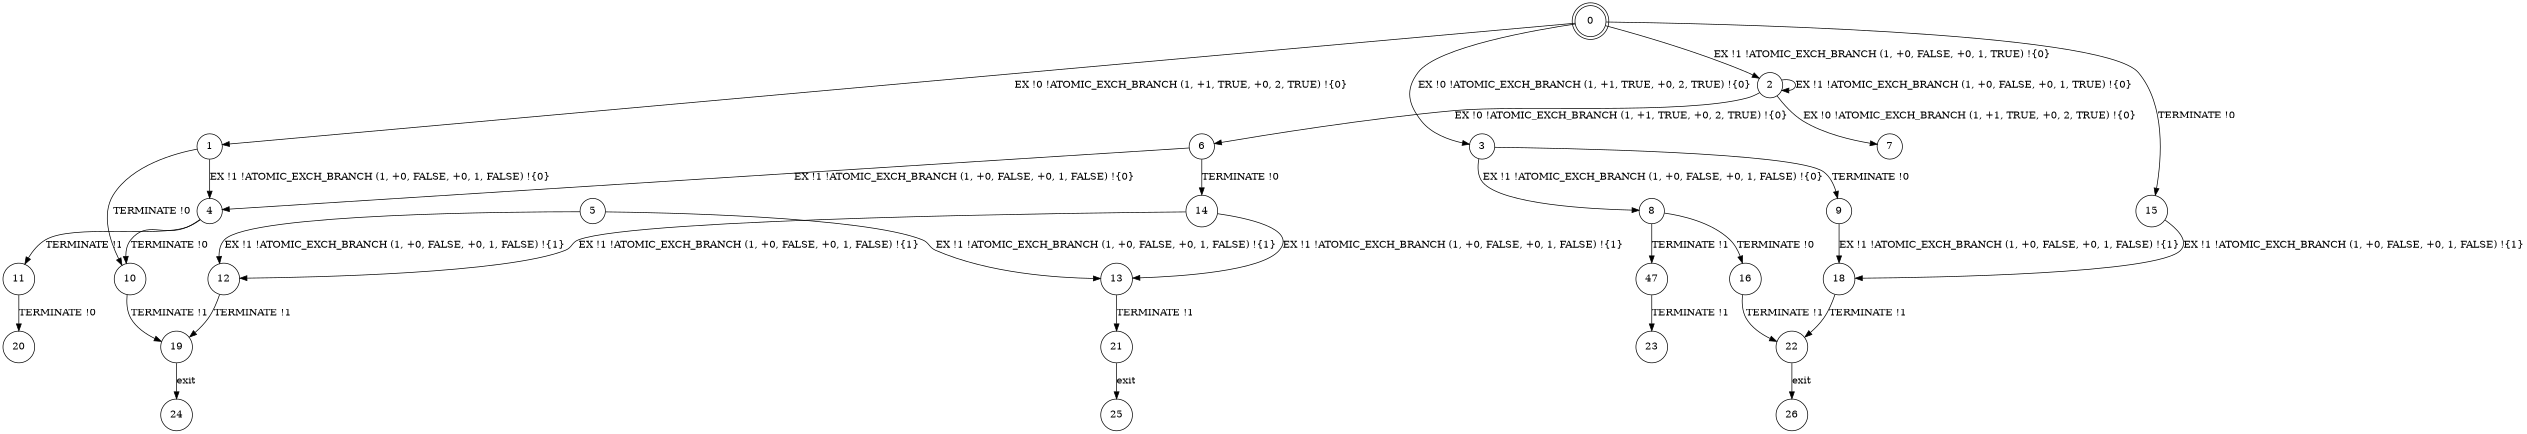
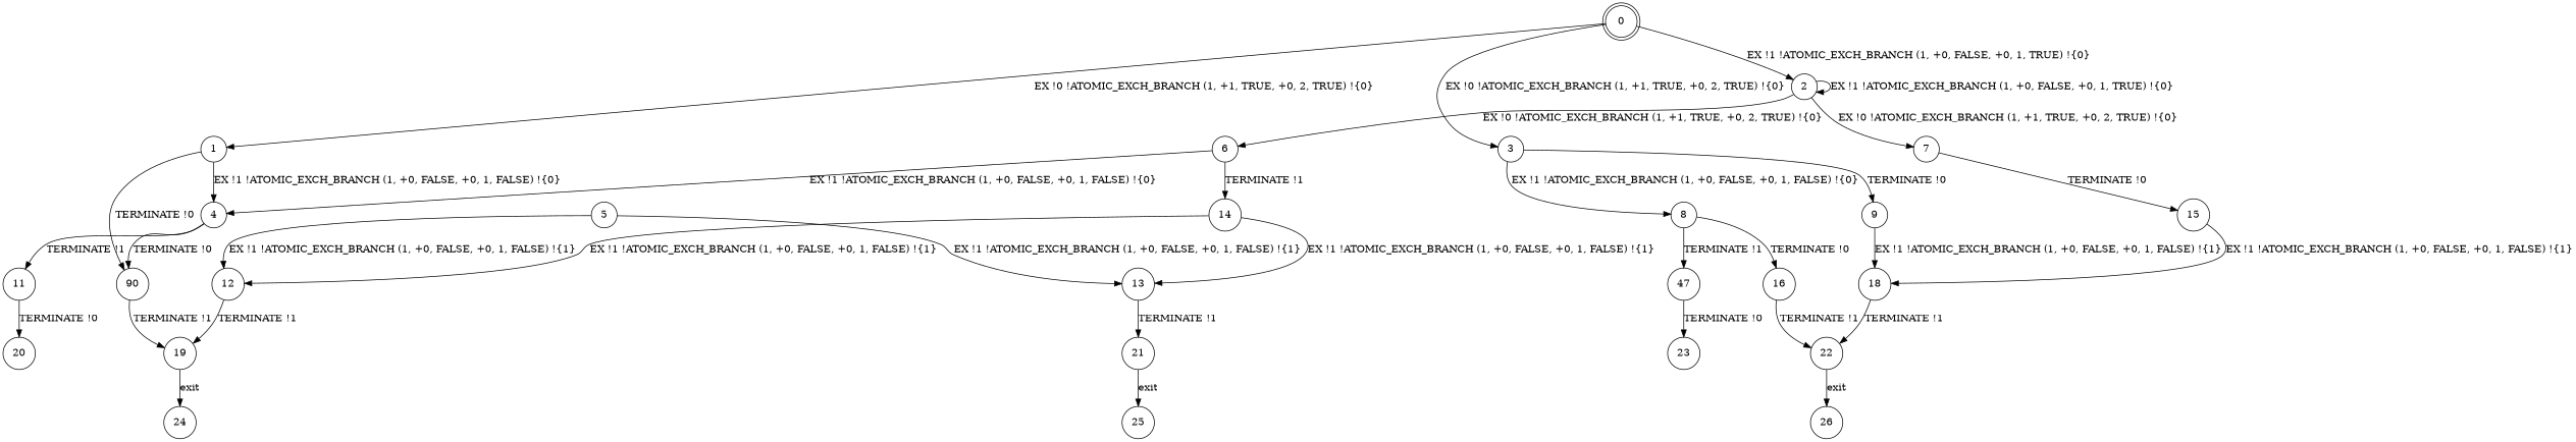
  digraph {
    fontname="DejaVu Serif"
    node [fontname="DejaVu Serif" shape=circle]
    edge [fontname="DejaVu Serif"]
    0 [peripheries=2]
    1
    2
    3
    4
-   10
+   10 [label=90]
    6
    7
    8
    9
    11
    5
    12
    13
    14
    15
    16
    n18 [label=47]
    18
    19
    20
    21
    22
    23
    24
    25
    26
    0 -> 1 [label="EX !0 !ATOMIC_EXCH_BRANCH (1, +1, TRUE, +0, 2, TRUE) !{0}"]
    0 -> 2 [label="EX !1 !ATOMIC_EXCH_BRANCH (1, +0, FALSE, +0, 1, TRUE) !{0}"]
    0 -> 3 [label="EX !0 !ATOMIC_EXCH_BRANCH (1, +1, TRUE, +0, 2, TRUE) !{0}"]
    1 -> 4 [label="EX !1 !ATOMIC_EXCH_BRANCH (1, +0, FALSE, +0, 1, FALSE) !{0}"]
    1 -> 10 [label="TERMINATE !0"]
    2 -> 2 [label="EX !1 !ATOMIC_EXCH_BRANCH (1, +0, FALSE, +0, 1, TRUE) !{0}"]
    2 -> 6 [label="EX !0 !ATOMIC_EXCH_BRANCH (1, +1, TRUE, +0, 2, TRUE) !{0}"]
    2 -> 7 [label="EX !0 !ATOMIC_EXCH_BRANCH (1, +1, TRUE, +0, 2, TRUE) !{0}"]
    3 -> 8 [label="EX !1 !ATOMIC_EXCH_BRANCH (1, +0, FALSE, +0, 1, FALSE) !{0}"]
    3 -> 9 [label="TERMINATE !0"]
    4 -> 10 [label="TERMINATE !0"]
    4 -> 11 [label="TERMINATE !1"]
    10 -> 19 [label="TERMINATE !1"]
    6 -> 4 [label="EX !1 !ATOMIC_EXCH_BRANCH (1, +0, FALSE, +0, 1, FALSE) !{0}"]
-   6 -> 14 [label="TERMINATE !0"]
-   0 -> 15 [label="TERMINATE !0"]
+   6 -> 14 [label="TERMINATE !1"]
+   7 -> 15 [label="TERMINATE !0"]
    8 -> 16 [label="TERMINATE !0"]
    8 -> n18 [label="TERMINATE !1"]
    9 -> 18 [label="EX !1 !ATOMIC_EXCH_BRANCH (1, +0, FALSE, +0, 1, FALSE) !{1}"]
    11 -> 20 [label="TERMINATE !0"]
    5 -> 12 [label="EX !1 !ATOMIC_EXCH_BRANCH (1, +0, FALSE, +0, 1, FALSE) !{1}"]
    5 -> 13 [label="EX !1 !ATOMIC_EXCH_BRANCH (1, +0, FALSE, +0, 1, FALSE) !{1}"]
    12 -> 19 [label="TERMINATE !1"]
    13 -> 21 [label="TERMINATE !1"]
    14 -> 12 [label="EX !1 !ATOMIC_EXCH_BRANCH (1, +0, FALSE, +0, 1, FALSE) !{1}"]
    14 -> 13 [label="EX !1 !ATOMIC_EXCH_BRANCH (1, +0, FALSE, +0, 1, FALSE) !{1}"]
    15 -> 18 [label="EX !1 !ATOMIC_EXCH_BRANCH (1, +0, FALSE, +0, 1, FALSE) !{1}"]
    16 -> 22 [label="TERMINATE !1"]
-   n18 -> 23 [label="TERMINATE !1"]
+   n18 -> 23 [label="TERMINATE !0"]
    18 -> 22 [label="TERMINATE !1"]
    19 -> 24 [label=exit]
    21 -> 25 [label=exit]
    22 -> 26 [label=exit]
  }
